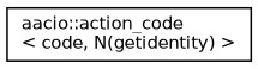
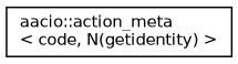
  digraph {
    rankdir=LR
-   n1 [color=black fillcolor=white fontname=Helvetica fontsize=10 height=0.2 label="aacio::action_code\l\< code, N(getidentity) \>" shape=record style=filled width=0.4]
+   n1 [color=black fillcolor=white fontname=Helvetica fontsize=10 height=0.2 label="aacio::action_meta\l\< code, N(getidentity) \>" shape=record style=filled width=0.4]
  }
